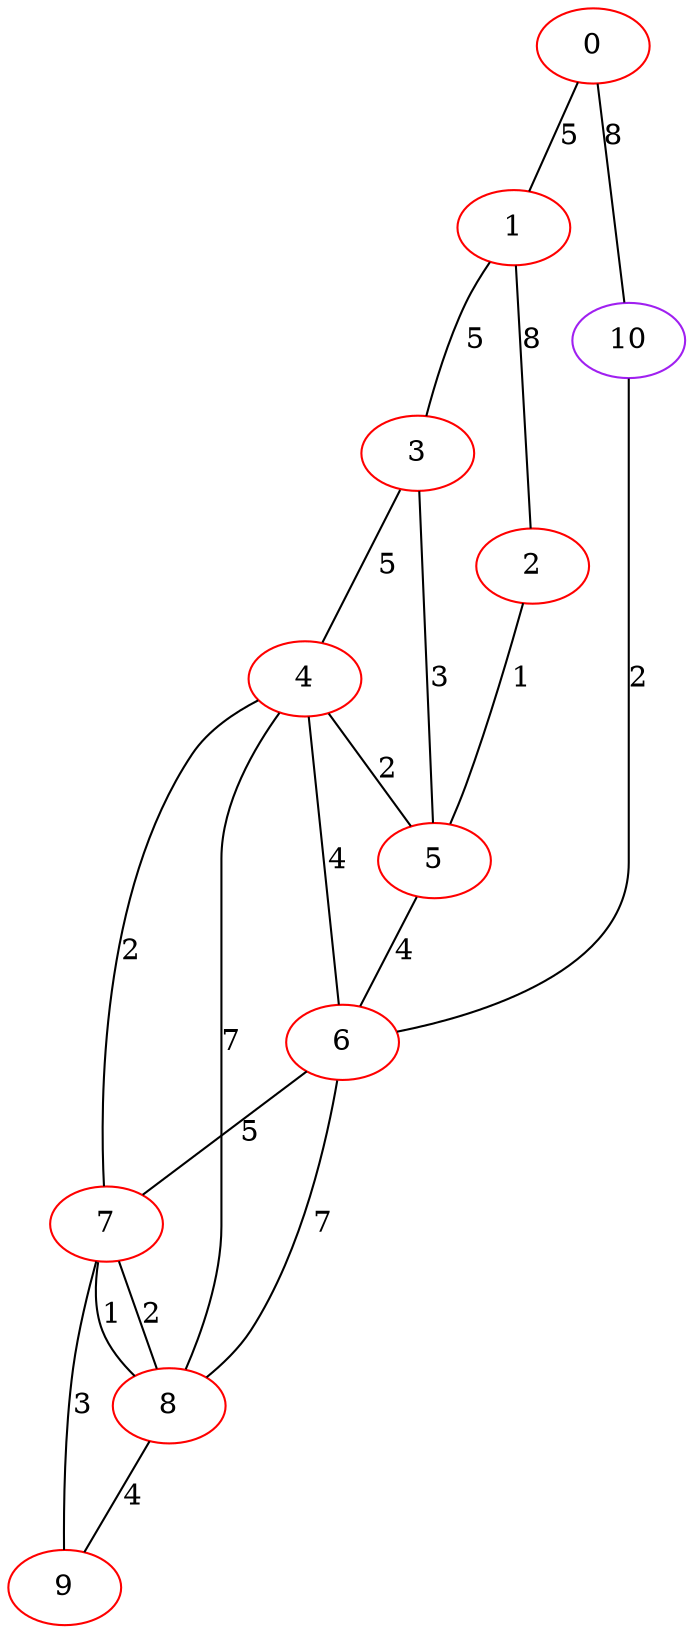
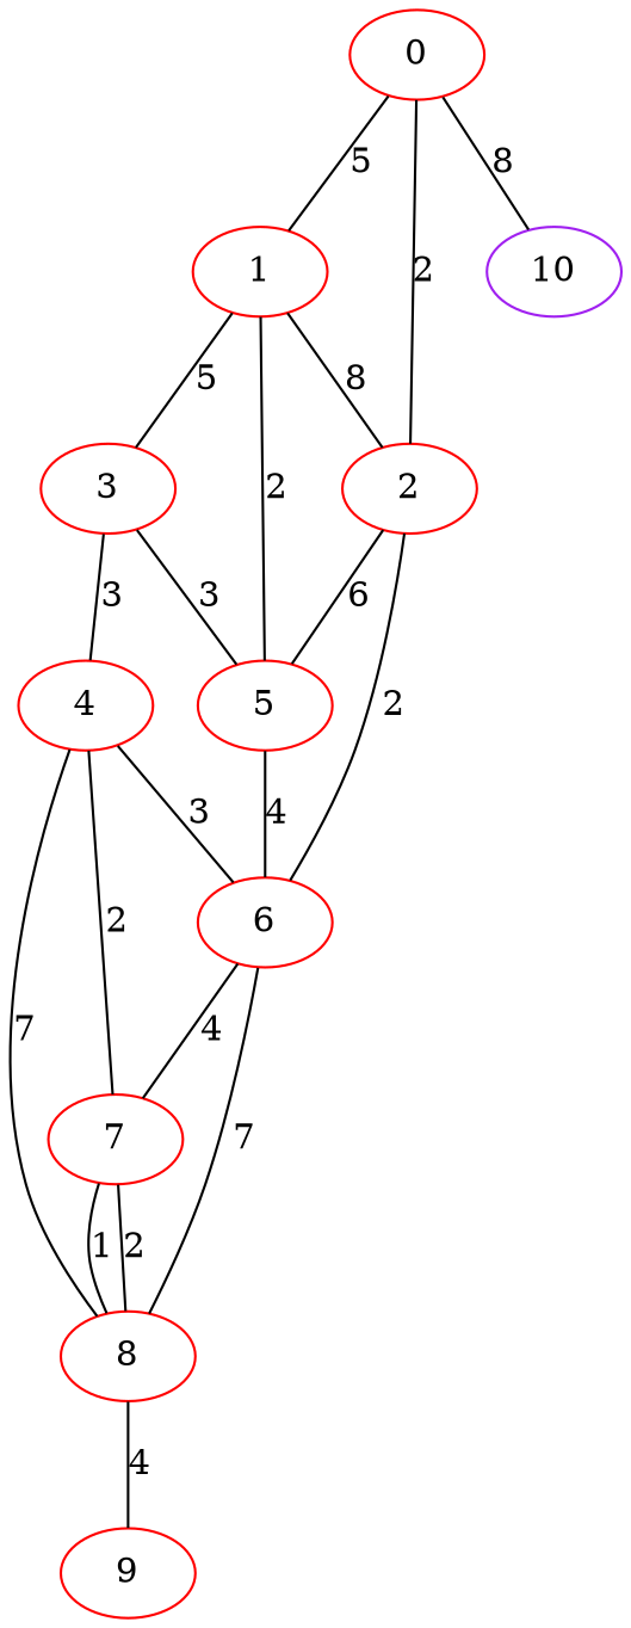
  graph {
    node [color=red weight=1]
    0
    1
    2
    10 [color=purple weight=4]
    3
    5
    6
    4
    7
    8
    9
    0 -- 1 [label=5]
+   0 -- 2 [label=2]
    0 -- 10 [label=8]
    1 -- 2 [label=8]
    1 -- 3 [label=5]
-   4 -- 5 [label=2]
-   2 -- 5 [label=1]
-   10 -- 6 [label=2]
+   1 -- 5 [label=2]
+   2 -- 5 [label=6]
+   2 -- 6 [label=2]
    3 -- 5 [label=3]
-   3 -- 4 [label=5]
+   3 -- 4 [label=3]
    5 -- 6 [label=4]
-   6 -- 7 [label=5]
+   6 -- 7 [label=4]
    6 -- 8 [label=7]
-   4 -- 6 [label=4]
+   4 -- 6 [label=3]
    4 -- 7 [label=2]
    4 -- 8 [label=7]
    7 -- 8 [label=1]
    7 -- 8 [label=2]
-   7 -- 9 [label=3]
    8 -- 9 [label=4]
  }
